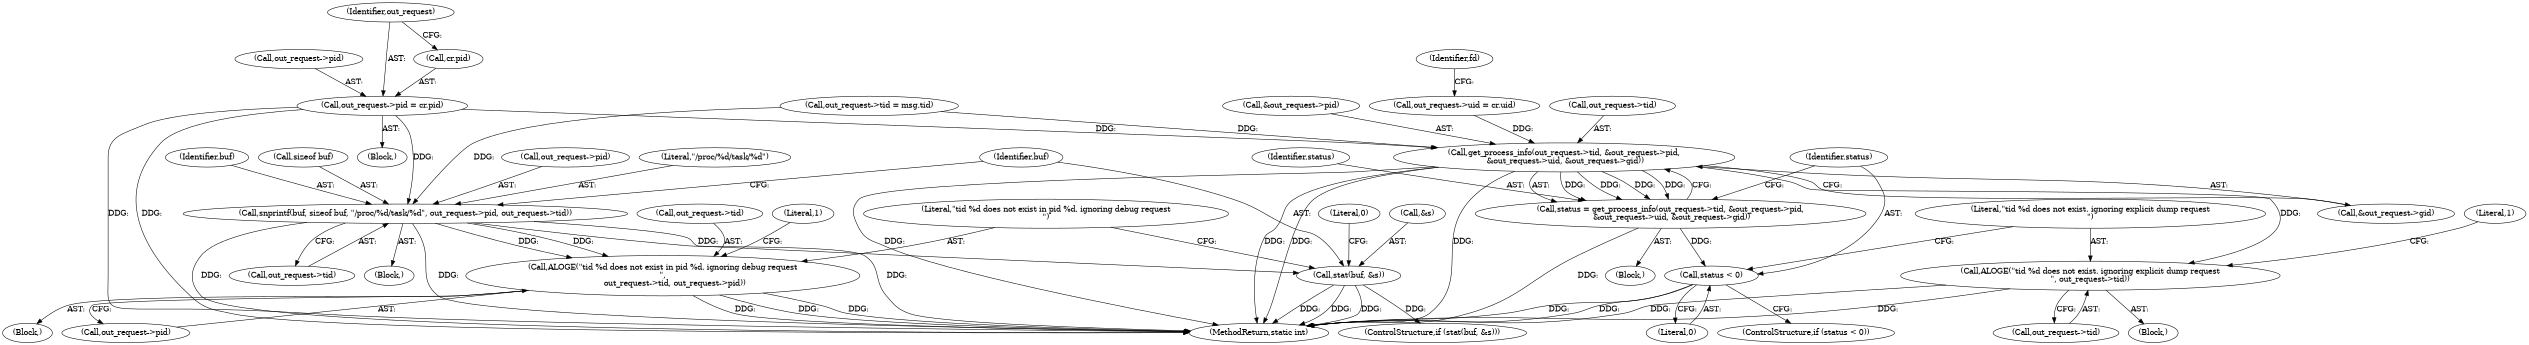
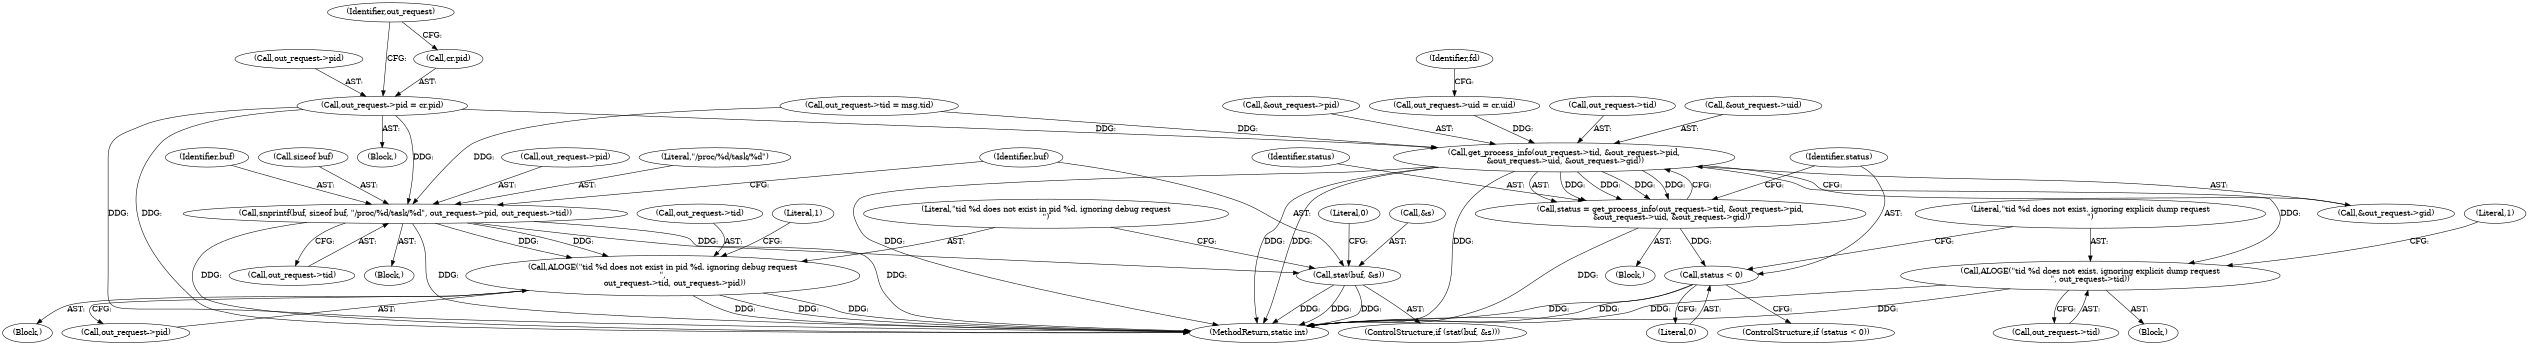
  digraph {
    n1 [label="(Call,out_request->pid = cr.pid)"]
    n2 [label="(Call,snprintf(buf, sizeof buf, \"/proc/%d/task/%d\", out_request->pid, out_request->tid))"]
    n3 [label="(Call,get_process_info(out_request->tid, &out_request->pid,\n &out_request->uid, &out_request->gid))"]
    n4 [label="(MethodReturn,static int)"]
    n5 [label="(Block,)"]
    n6 [label="(Call,stat(buf, &s))"]
    n7 [label="(Call,ALOGE(\"tid %d does not exist in pid %d. ignoring debug request\n\",\n          out_request->tid, out_request->pid))"]
    n8 [label="(Call,out_request->tid)"]
    n9 [label="(Block,)"]
    n10 [label="(Call,status = get_process_info(out_request->tid, &out_request->pid,\n &out_request->uid, &out_request->gid))"]
    n11 [label="(Call,ALOGE(\"tid %d does not exist. ignoring explicit dump request\n\", out_request->tid))"]
    n12 [label="(Call,&out_request->gid)"]
    n13 [label="(Call,cr.pid)"]
    n14 [label="(ControlStructure,if (stat(buf, &s)))"]
    n15 [label="(Block,)"]
    n16 [label="(Call,out_request->pid)"]
    n17 [label="(Call,&s)"]
    n18 [label="(Call,status < 0)"]
    n19 [label="(Block,)"]
    n20 [label="(Call,out_request->tid)"]
    n21 [label="(Block,)"]
    n22 [label="(Literal,0)"]
    n23 [label="(ControlStructure,if (status < 0))"]
    n24 [label="(Identifier,buf)"]
    n25 [label="(Identifier,status)"]
    n26 [label="(Literal,\"tid %d does not exist in pid %d. ignoring debug request\n\")"]
    n27 [label="(Call,out_request->tid = msg.tid)"]
    n28 [label="(Call,out_request->pid)"]
    n29 [label="(Call,out_request->pid)"]
    n30 [label="(Literal,\"/proc/%d/task/%d\")"]
    n31 [label="(Identifier,buf)"]
    n32 [label="(Identifier,status)"]
    n33 [label="(Literal,0)"]
    n34 [label="(Identifier,fd)"]
    n35 [label="(Call,out_request->uid = cr.uid)"]
    n36 [label="(Call,out_request->tid)"]
    n37 [label="(Literal,\"tid %d does not exist. ignoring explicit dump request\n\")"]
+   n38 [label="(Call,&out_request->uid)"]
    n39 [label="(Identifier,out_request)"]
    n40 [label="(Call,&out_request->pid)"]
    n41 [label="(Call,out_request->tid)"]
    n42 [label="(Literal,1)"]
    n43 [label="(Literal,1)"]
    n44 [label="(Call,sizeof buf)"]
    n1 -> n2 [label="DDG: "]
    n1 -> n3 [label="DDG: "]
    n1 -> n4 [label="DDG: "]
    n1 -> n4 [label="DDG: "]
    n1 -> n5 [label="AST: "]
    n2 -> n4 [label="DDG: "]
    n2 -> n4 [label="DDG: "]
    n2 -> n4 [label="DDG: "]
    n2 -> n6 [label="DDG: "]
    n2 -> n7 [label="DDG: "]
    n2 -> n7 [label="DDG: "]
    n2 -> n8 [label="CFG: "]
    n2 -> n9 [label="AST: "]
    n3 -> n4 [label="DDG: "]
    n3 -> n4 [label="DDG: "]
    n3 -> n4 [label="DDG: "]
    n3 -> n4 [label="DDG: "]
    n3 -> n10 [label="AST: "]
    n3 -> n10 [label="DDG: "]
    n3 -> n10 [label="DDG: "]
    n3 -> n10 [label="DDG: "]
    n3 -> n10 [label="DDG: "]
    n3 -> n11 [label="DDG: "]
    n3 -> n12 [label="CFG: "]
    n6 -> n4 [label="DDG: "]
    n6 -> n4 [label="DDG: "]
    n6 -> n4 [label="DDG: "]
-   n6 -> n14 [label="DDG: "]
+   n6 -> n14 [label="AST: "]
    n7 -> n4 [label="DDG: "]
    n7 -> n4 [label="DDG: "]
    n7 -> n4 [label="DDG: "]
    n7 -> n15 [label="AST: "]
    n7 -> n16 [label="CFG: "]
    n8 -> n2 [label="AST: "]
    n10 -> n3 [label="CFG: "]
    n10 -> n4 [label="DDG: "]
    n10 -> n18 [label="DDG: "]
    n10 -> n19 [label="AST: "]
    n11 -> n4 [label="DDG: "]
    n11 -> n4 [label="DDG: "]
    n11 -> n20 [label="CFG: "]
    n11 -> n21 [label="AST: "]
    n12 -> n3 [label="AST: "]
    n13 -> n1 [label="AST: "]
    n16 -> n7 [label="AST: "]
    n17 -> n6 [label="AST: "]
    n18 -> n4 [label="DDG: "]
    n18 -> n4 [label="DDG: "]
    n18 -> n22 [label="CFG: "]
    n18 -> n23 [label="CFG: "]
    n20 -> n11 [label="AST: "]
    n22 -> n18 [label="AST: "]
    n24 -> n2 [label="CFG: "]
    n24 -> n6 [label="AST: "]
    n25 -> n10 [label="AST: "]
    n26 -> n6 [label="CFG: "]
    n26 -> n7 [label="AST: "]
    n27 -> n2 [label="DDG: "]
    n27 -> n3 [label="DDG: "]
    n28 -> n2 [label="AST: "]
    n29 -> n1 [label="AST: "]
    n30 -> n2 [label="AST: "]
    n31 -> n2 [label="AST: "]
    n32 -> n10 [label="CFG: "]
    n32 -> n18 [label="AST: "]
    n33 -> n6 [label="CFG: "]
    n34 -> n35 [label="CFG: "]
    n35 -> n3 [label="DDG: "]
    n36 -> n3 [label="AST: "]
    n37 -> n11 [label="AST: "]
    n37 -> n18 [label="CFG: "]
-   n39 -> n1 [label="AST: "]
+   n38 -> n3 [label="AST: "]
+   n39 -> n1 [label="CFG: "]
    n39 -> n13 [label="CFG: "]
    n40 -> n3 [label="AST: "]
    n41 -> n7 [label="AST: "]
    n42 -> n11 [label="CFG: "]
    n43 -> n7 [label="CFG: "]
    n44 -> n2 [label="AST: "]
  }
